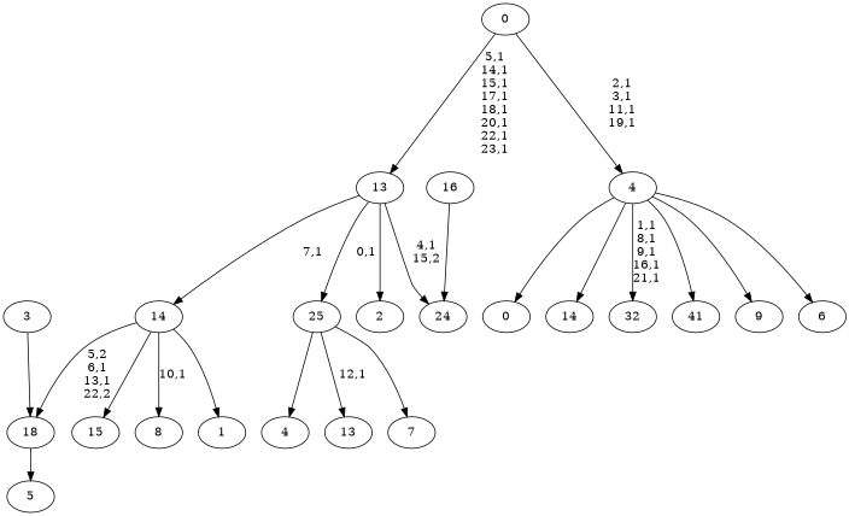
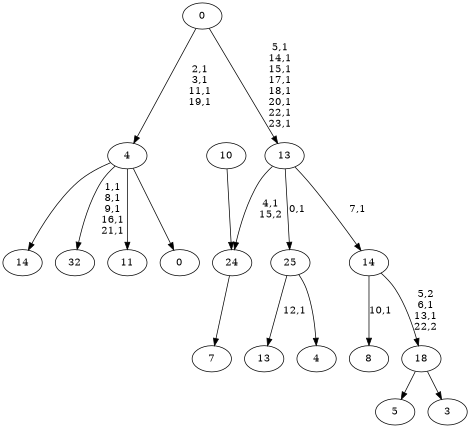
  digraph {
-   n1 [label=15]
    n2 [label=14]
    n3 [label=13]
    n4 [label=32]
-   n5 [label=41]
-   n6 [label=16]
+   n5 [label=11]
+   n6 [label=10]
    24
-   n8 [label=9]
    n9 [label=8]
    n10 [label=7]
-   n11 [label=6]
    n12 [label=5]
    n13 [label=4]
    n14 [label=25]
    n15 [label=3]
    18
-   n17 [label=2]
-   n18 [label=1]
    14
    13
    n21 [label=0]
    4
    0
    n6 -> 24
-   n14 -> n10
+   24 -> n10
    n14 -> n3 [label="12,1"]
    n14 -> n13
    18 -> n12
-   n15 -> 18
-   14 -> n1
+   18 -> n15
    14 -> n9 [label="10,1"]
    14 -> 18 [label="5,2\n6,1\n13,1\n22,2"]
-   14 -> n18
    13 -> 24 [label="4,1\n15,2"]
    13 -> n14 [label="0,1"]
-   13 -> n17
    13 -> 14 [label="7,1"]
    4 -> n2
    4 -> n4 [label="1,1\n8,1\n9,1\n16,1\n21,1"]
    4 -> n5
-   4 -> n8
-   4 -> n11
    4 -> n21
    0 -> 13 [label="5,1\n14,1\n15,1\n17,1\n18,1\n20,1\n22,1\n23,1"]
    0 -> 4 [label="2,1\n3,1\n11,1\n19,1"]
  }
